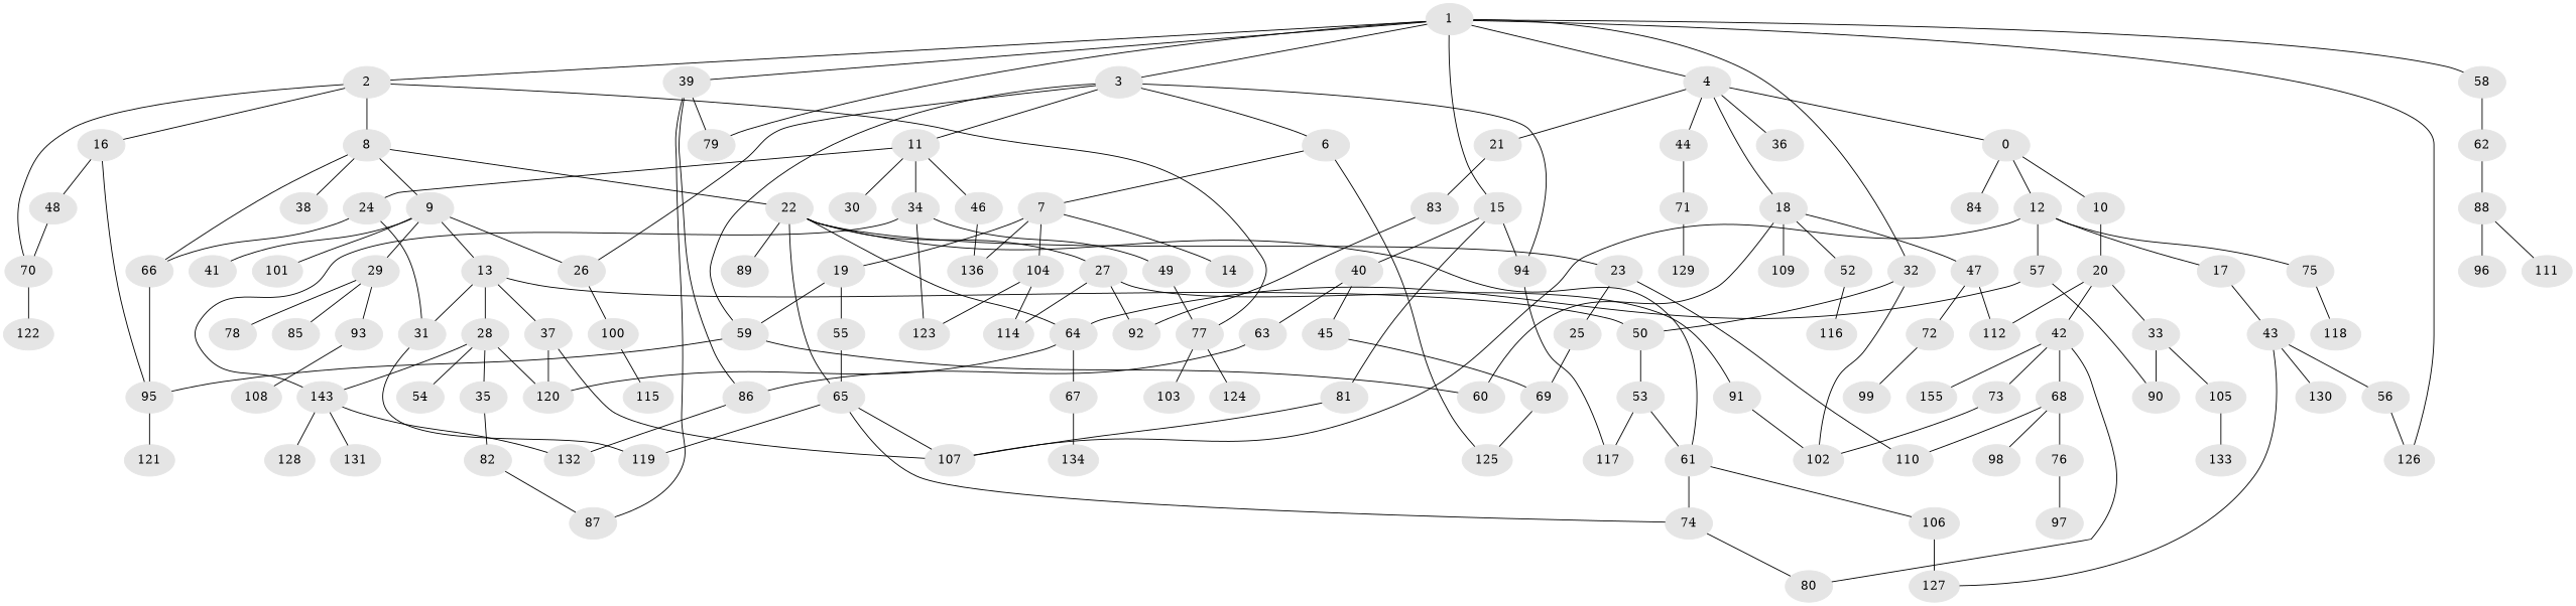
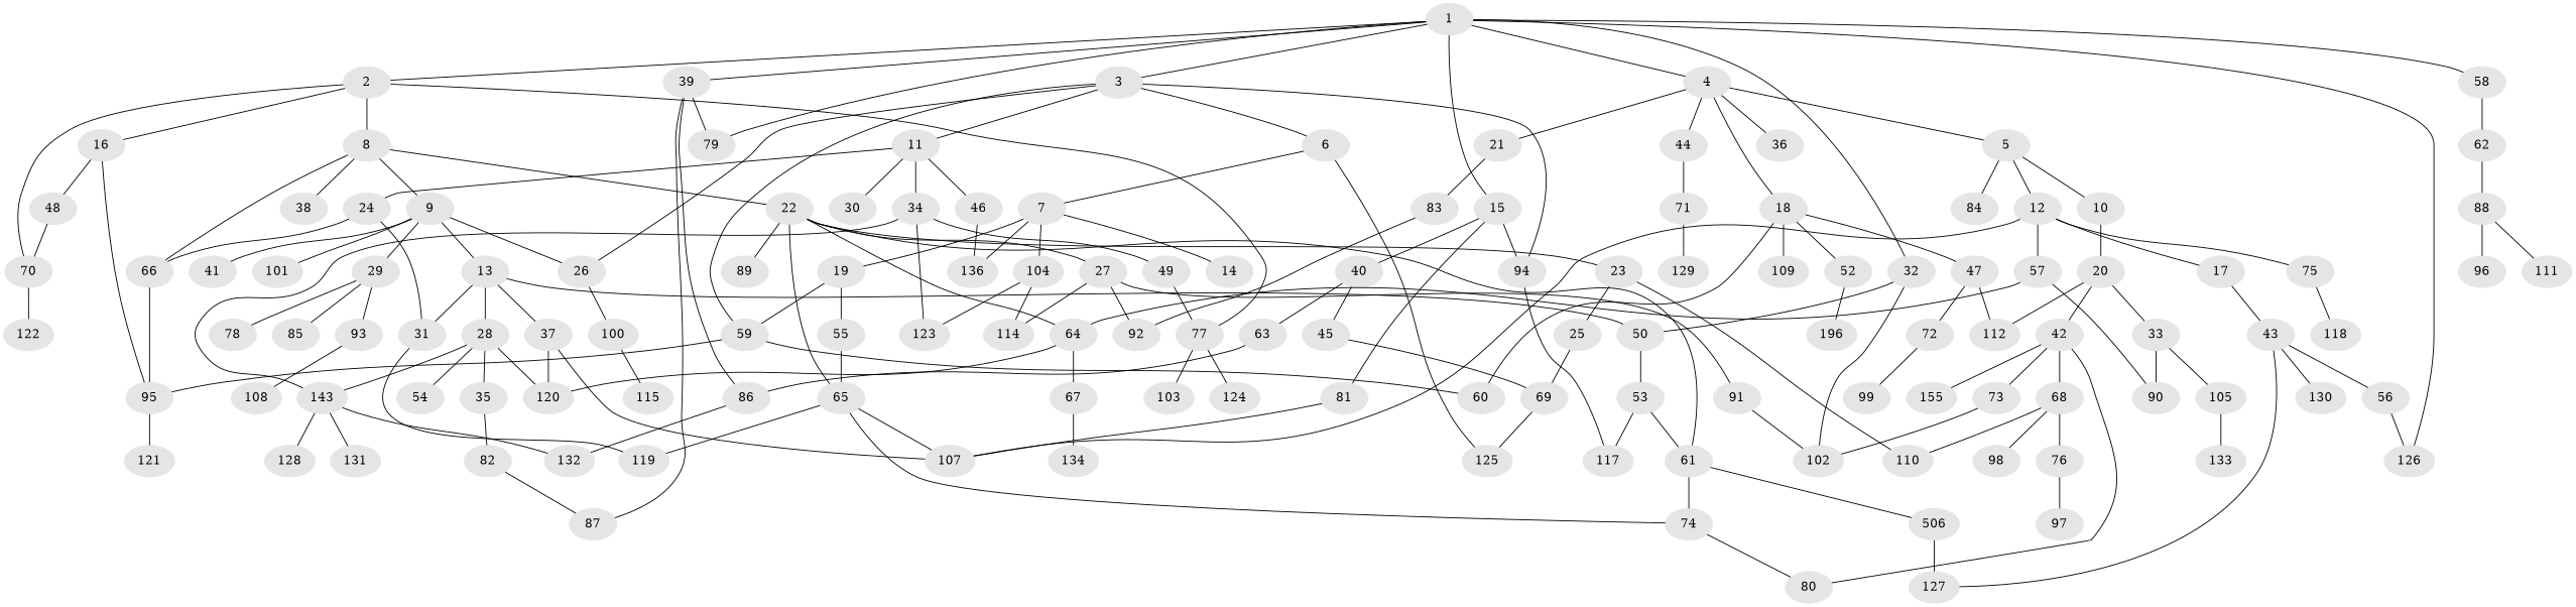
  graph {
    node [color=gray90 style=filled]
    1
    2
    3
    4
    15
    32
    39
    58
    79
    126
    8
    16
    70
    77
    6
    11
    26
    59
    94
-   5 [label=0]
+   5
    18
    21
    36
    44
    40
    81
    50
    102
    86
    87
    62
    9
    22
    38
    66
    48
    95
    122
    103
    124
    7
    125
    24
    30
    34
    46
    100
    60
    117
    10
    12
    84
    47
    52
    109
    83
    71
    20
    17
    57
    75
    107
    14
    19
    104
    136
    55
    114
    123
    13
    29
    41
    101
    23
    27
    61
    64
    65
    89
    28
    31
    37
    78
    85
    93
    33
    42
    112
    n89 [label=143]
    49
    43
    90
    118
    35
    54
    120
    119
    53
    45
    63
    121
    56
    127
    130
    72
-   116
+   116 [label=196]
    105
    68
    73
    80
    n111 [label=155]
    92
    25
    110
    91
    74
-   106
+   106 [label=506]
    67
    69
    115
    82
    132
    128
    131
    108
    133
    76
    98
    129
    99
    88
    96
    111
    134
    97
    1 -- 2
    1 -- 3
    1 -- 4
    1 -- 15
    1 -- 32
    1 -- 39
    1 -- 58
    1 -- 79
    1 -- 126
    2 -- 8
    2 -- 16
    2 -- 70
    2 -- 77
    3 -- 6
    3 -- 11
    3 -- 26
    3 -- 59
    3 -- 94
    4 -- 5
    4 -- 18
    4 -- 21
    4 -- 36
    4 -- 44
    15 -- 94
    15 -- 40
    15 -- 81
    32 -- 50
    32 -- 102
    39 -- 79
    39 -- 86
    39 -- 87
    58 -- 62
    8 -- 9
    8 -- 22
    8 -- 38
    8 -- 66
    16 -- 48
    16 -- 95
    70 -- 122
    77 -- 103
    77 -- 124
    6 -- 7
    6 -- 125
    11 -- 24
    11 -- 30
    11 -- 34
    11 -- 46
    26 -- 100
    59 -- 95
    59 -- 60
    94 -- 117
    5 -- 10
    5 -- 12
    5 -- 84
    18 -- 60
    18 -- 47
    18 -- 52
    18 -- 109
    21 -- 83
    44 -- 71
    40 -- 45
    40 -- 63
    81 -- 107
    50 -- 53
    86 -- 132
    62 -- 88
    9 -- 26
    9 -- 13
    9 -- 29
    9 -- 41
    9 -- 101
    22 -- 23
    22 -- 27
    22 -- 61
    22 -- 64
    22 -- 65
    22 -- 89
    66 -- 95
    48 -- 70
    95 -- 121
    7 -- 14
    7 -- 19
    7 -- 104
    7 -- 136
    24 -- 66
    24 -- 31
    34 -- 123
    34 -- n89
    34 -- 49
    46 -- 136
    100 -- 115
    10 -- 20
    12 -- 17
    12 -- 57
    12 -- 75
    12 -- 107
    47 -- 112
    47 -- 72
    52 -- 116
    83 -- 92
    71 -- 129
    20 -- 33
    20 -- 42
    20 -- 112
    17 -- 43
    57 -- 64
    57 -- 90
    75 -- 118
    19 -- 59
    19 -- 55
    104 -- 114
    104 -- 123
    55 -- 65
    13 -- 50
    13 -- 28
    13 -- 31
    13 -- 37
    29 -- 78
    29 -- 85
    29 -- 93
    23 -- 25
    23 -- 110
    27 -- 114
    27 -- 92
    27 -- 91
    61 -- 74
    61 -- 106
    64 -- 120
    64 -- 67
    65 -- 107
    65 -- 119
    65 -- 74
    28 -- n89
    28 -- 35
    28 -- 54
    28 -- 120
    31 -- 119
    37 -- 107
    37 -- 120
    93 -- 108
    33 -- 90
    33 -- 105
    42 -- 68
    42 -- 73
    42 -- 80
    42 -- n111
    n89 -- 132
    n89 -- 128
    n89 -- 131
    49 -- 77
    43 -- 56
    43 -- 127
    43 -- 130
    35 -- 82
    53 -- 117
    53 -- 61
    45 -- 69
    63 -- 86
    56 -- 126
    72 -- 99
    105 -- 133
    68 -- 110
    68 -- 76
    68 -- 98
    73 -- 102
    25 -- 69
    91 -- 102
    74 -- 80
    106 -- 127
    67 -- 134
    69 -- 125
    82 -- 87
    76 -- 97
    88 -- 96
    88 -- 111
  }
